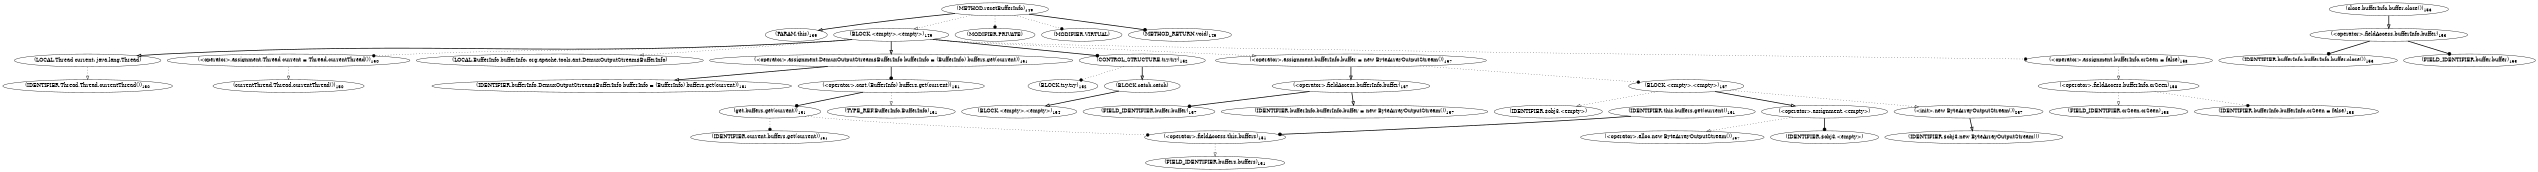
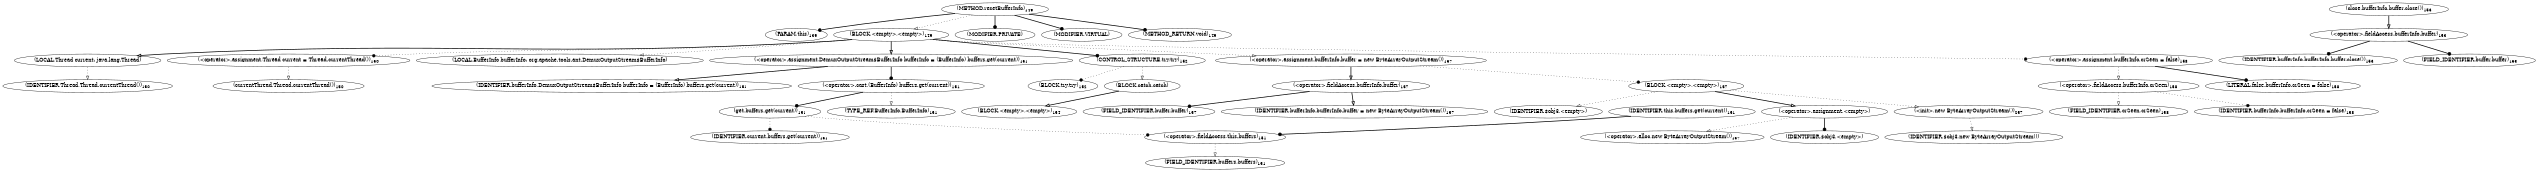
  digraph {
    edge [arrowhead=onormal style=bold]
    n1 [label=<(METHOD,resetBufferInfo)<SUB>149</SUB>>]
    n2 [label=<(PARAM,this)<SUB>139</SUB>>]
    n3 [label=<(BLOCK,&lt;empty&gt;,&lt;empty&gt;)<SUB>149</SUB>>]
    n4 [label=<(MODIFIER,PRIVATE)>]
    n5 [label=<(MODIFIER,VIRTUAL)>]
    n6 [label=<(METHOD_RETURN,void)<SUB>149</SUB>>]
    n7 [label=<(LOCAL,Thread current: java.lang.Thread)>]
    n8 [label=<(&lt;operator&gt;.assignment,Thread current = Thread.currentThread())<SUB>150</SUB>>]
    n9 [label=<(LOCAL,BufferInfo bufferInfo: org.apache.tools.ant.DemuxOutputStream$BufferInfo)>]
    n10 [label=<(&lt;operator&gt;.assignment,DemuxOutputStream$BufferInfo bufferInfo = (BufferInfo) buffers.get(current))<SUB>151</SUB>>]
    n11 [label=<(CONTROL_STRUCTURE,try,try)<SUB>152</SUB>>]
    n12 [label=<(&lt;operator&gt;.assignment,bufferInfo.buffer = new ByteArrayOutputStream())<SUB>157</SUB>>]
    n13 [label=<(&lt;operator&gt;.assignment,bufferInfo.crSeen = false)<SUB>158</SUB>>]
    n14 [label=<(IDENTIFIER,Thread,Thread.currentThread())<SUB>150</SUB>>]
    n15 [label=<(currentThread,Thread.currentThread())<SUB>150</SUB>>]
    n16 [label=<(IDENTIFIER,bufferInfo,DemuxOutputStream$BufferInfo bufferInfo = (BufferInfo) buffers.get(current))<SUB>151</SUB>>]
    n17 [label=<(&lt;operator&gt;.cast,(BufferInfo) buffers.get(current))<SUB>151</SUB>>]
    n18 [label=<(BLOCK,try,try)<SUB>152</SUB>>]
    n19 [label=<(BLOCK,catch,catch)>]
    n20 [label=<(&lt;operator&gt;.fieldAccess,bufferInfo.buffer)<SUB>157</SUB>>]
    n21 [label=<(BLOCK,&lt;empty&gt;,&lt;empty&gt;)<SUB>157</SUB>>]
    n22 [label=<(&lt;operator&gt;.fieldAccess,bufferInfo.crSeen)<SUB>158</SUB>>]
+   n23 [label=<(LITERAL,false,bufferInfo.crSeen = false)<SUB>158</SUB>>]
    n24 [label=<(TYPE_REF,BufferInfo,BufferInfo)<SUB>151</SUB>>]
    n25 [label=<(get,buffers.get(current))<SUB>151</SUB>>]
    n26 [label=<(&lt;operator&gt;.fieldAccess,this.buffers)<SUB>151</SUB>>]
    n27 [label=<(IDENTIFIER,current,buffers.get(current))<SUB>151</SUB>>]
    n28 [label=<(FIELD_IDENTIFIER,buffers,buffers)<SUB>151</SUB>>]
    n29 [label=<(IDENTIFIER,this,buffers.get(current))<SUB>151</SUB>>]
    n30 [label=<(BLOCK,&lt;empty&gt;,&lt;empty&gt;)<SUB>154</SUB>>]
    n31 [label=<(close,bufferInfo.buffer.close())<SUB>153</SUB>>]
    n32 [label=<(&lt;operator&gt;.fieldAccess,bufferInfo.buffer)<SUB>153</SUB>>]
    n33 [label=<(IDENTIFIER,bufferInfo,bufferInfo.buffer.close())<SUB>153</SUB>>]
    n34 [label=<(FIELD_IDENTIFIER,buffer,buffer)<SUB>153</SUB>>]
    n35 [label=<(IDENTIFIER,bufferInfo,bufferInfo.buffer = new ByteArrayOutputStream())<SUB>157</SUB>>]
    n36 [label=<(FIELD_IDENTIFIER,buffer,buffer)<SUB>157</SUB>>]
    n37 [label=<(&lt;operator&gt;.assignment,&lt;empty&gt;)>]
    n38 [label=<(&lt;init&gt;,new ByteArrayOutputStream())<SUB>257</SUB>>]
    n39 [label=<(IDENTIFIER,$obj3,&lt;empty&gt;)>]
    n40 [label=<(IDENTIFIER,$obj3,&lt;empty&gt;)>]
    n41 [label=<(&lt;operator&gt;.alloc,new ByteArrayOutputStream())<SUB>157</SUB>>]
    n42 [label=<(IDENTIFIER,$obj3,new ByteArrayOutputStream())>]
    n43 [label=<(IDENTIFIER,bufferInfo,bufferInfo.crSeen = false)<SUB>158</SUB>>]
    n44 [label=<(FIELD_IDENTIFIER,crSeen,crSeen)<SUB>158</SUB>>]
-   n1 -> n2
+   n1 -> n2 [arrowhead=dot]
    n1 -> n3 [style=dotted]
-   n1 -> n4 [arrowhead=dot style=dotted]
-   n1 -> n5 [arrowhead=dot style=dotted]
+   n1 -> n4 [arrowhead=dot]
+   n1 -> n5 [arrowhead=dot]
    n1 -> n6 [arrowhead=dot]
    n3 -> n7
    n3 -> n8 [arrowhead=dot style=dotted]
    n3 -> n9 [style=dotted]
    n3 -> n10
    n3 -> n11 [arrowhead=dot]
    n3 -> n12 [style=dotted]
    n3 -> n13 [arrowhead=dot style=dotted]
    n7 -> n14 [style=dotted]
    n8 -> n15 [style=dotted]
    n10 -> n16
    n10 -> n17 [arrowhead=dot]
    n11 -> n18 [arrowhead=dot style=dotted]
-   n11 -> n19
+   n11 -> n19 [style=dotted]
    n12 -> n20
    n12 -> n21 [arrowhead=dot style=dotted]
    n13 -> n22 [style=dotted]
+   n13 -> n23 [arrowhead=dot]
    n17 -> n24 [style=dotted]
    n17 -> n25 [arrowhead=dot]
    n19 -> n30
    n20 -> n35
    n20 -> n36 [arrowhead=dot]
    n21 -> n37
    n21 -> n38 [style=dotted]
    n21 -> n39 [style=dotted]
    n22 -> n43 [arrowhead=dot style=dotted]
    n22 -> n44 [style=dotted]
    n25 -> n26 [arrowhead=dot style=dotted]
    n25 -> n27 [arrowhead=dot style=dotted]
    n26 -> n28 [style=dotted]
    n29 -> n26 [arrowhead=dot]
    n31 -> n32
    n32 -> n33 [arrowhead=dot]
    n32 -> n34 [arrowhead=dot]
    n37 -> n40 [arrowhead=dot]
    n37 -> n41 [style=dotted]
-   n38 -> n42
+   n38 -> n42 [style=dotted]
  }
